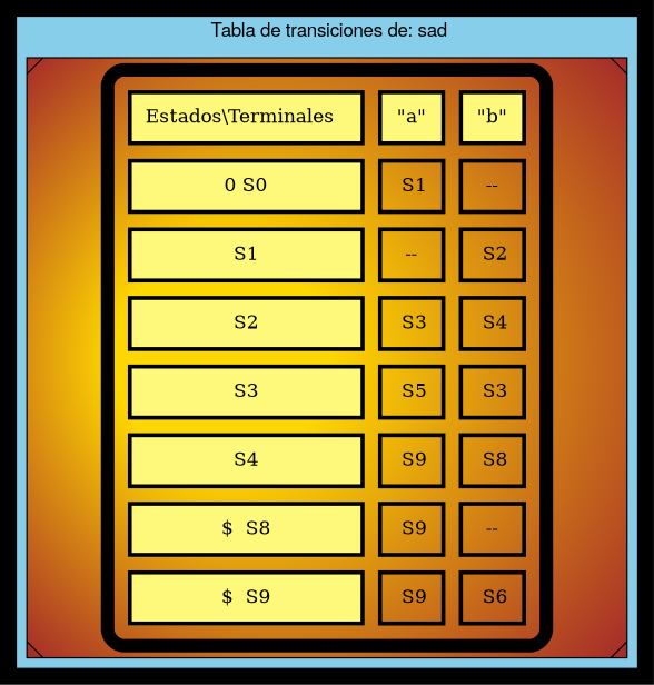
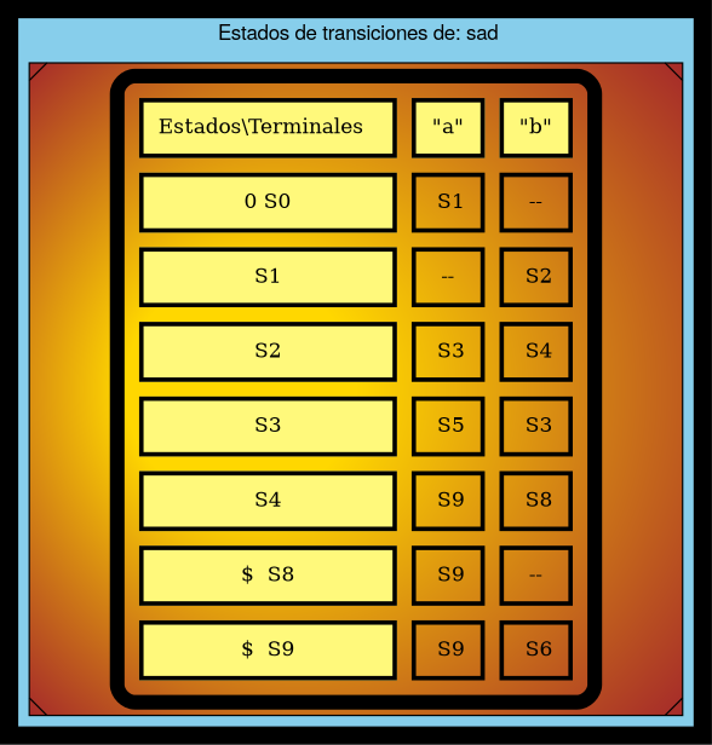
  digraph {
    bgcolor=black
    fontname="Helvetica,Arial,sans-serif"
    n1 [fillcolor="gold:brown" gradientangle=180 label=<     <TABLE border="10" cellspacing="10" cellpadding="10" style="rounded" gradientangle="315">   <TR>       <TD border="3" bgcolor="#FFF97B">Estados\Terminales  </TD>       <TD border="3" bgcolor="#FFF97B">"a"</TD>       <TD border="3" bgcolor="#FFF97B">"b"</TD>   </TR>   <TR>       <TD border="3" bgcolor="#FFF97B">0 S0</TD>       <TD border="3" > S1</TD>       <TD border="3" > -- </TD>   </TR>   <TR>       <TD border="3" bgcolor="#FFF97B">S1</TD>       <TD border="3" > -- </TD>       <TD border="3" > S2</TD>   </TR>   <TR>       <TD border="3" bgcolor="#FFF97B">S2</TD>       <TD border="3" > S3</TD>       <TD border="3" > S4</TD>   </TR>   <TR>       <TD border="3" bgcolor="#FFF97B">S3</TD>       <TD border="3" > S5</TD>       <TD border="3" > S3</TD>   </TR>   <TR>       <TD border="3" bgcolor="#FFF97B">S4</TD>       <TD border="3" > S9</TD>       <TD border="3" > S8</TD>   </TR>   <TR>       <TD border="3" bgcolor="#FFF97B">$  S8</TD>       <TD border="3" > S9</TD>       <TD border="3" > -- </TD>   </TR>   <TR>       <TD border="3" bgcolor="#FFF97B">$  S9</TD>       <TD border="3" > S9</TD>       <TD border="3" > S6</TD>   </TR>  </TABLE>> shape=Msquare style=radial]
    subgraph cluster_1 {
      fillcolor=skyblue
-     label=" Tabla de transiciones de: sad"
+     label=" Estados de transiciones de: sad"
      style=filled
      n1
    }
  }
